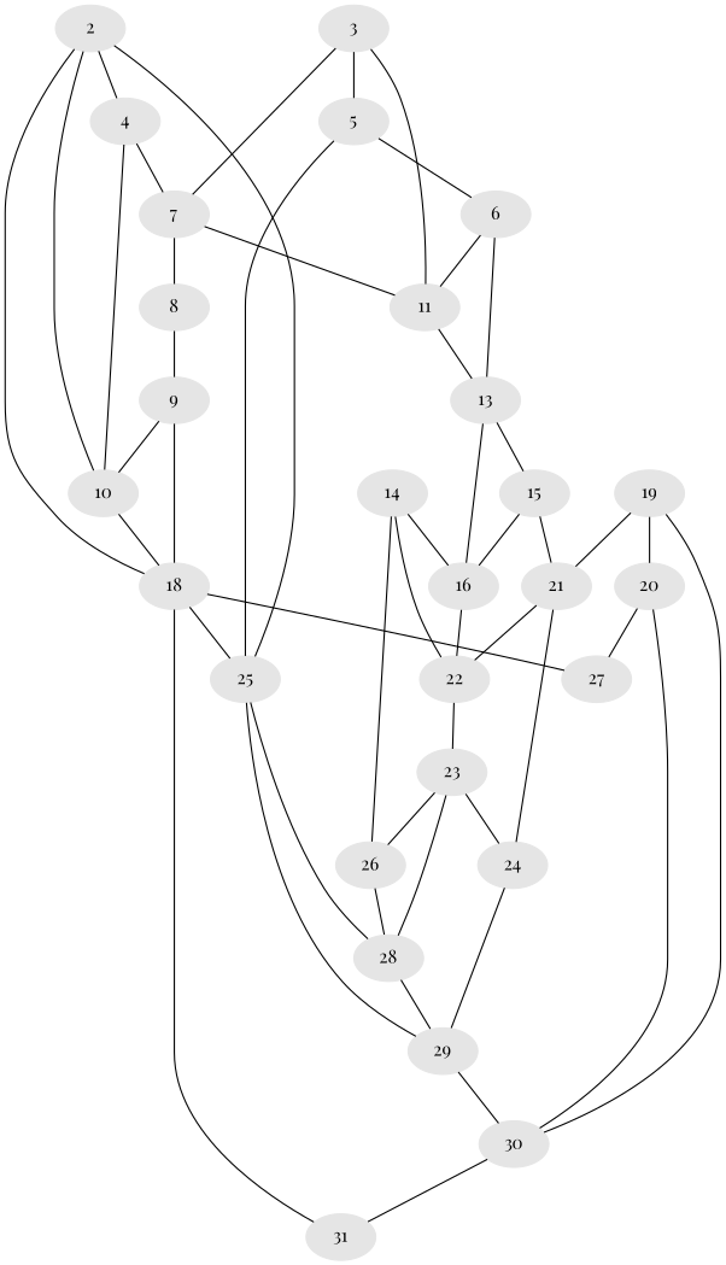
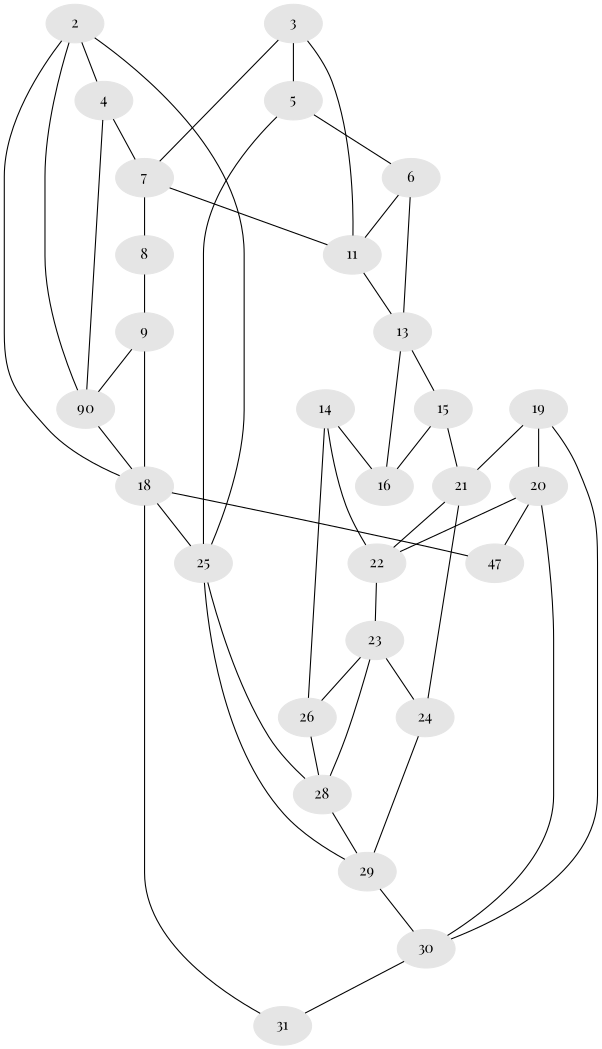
  graph {
    fontname="Playfair Display"
    node [color=gray90 fontname="Playfair Display" style=filled]
    edge [fontname="Playfair Display" weight=1.0]
    3
    5
    7
    11
    25
    28
    29
    2
    4
-   10
+   10 [label=90]
    18
-   27
+   27 [label=47]
    31
    6
    8
    13
    15
    16
    9
    26
    21
    22
    14
    23
    24
    20
    30
    19
    3 -- 5
    3 -- 7
    3 -- 11
    5 -- 25
    5 -- 6
    7 -- 11
    7 -- 8
    11 -- 13
    25 -- 28
    25 -- 29
    28 -- 29
    29 -- 30
    2 -- 25
    2 -- 4
    2 -- 10
    2 -- 18
    4 -- 7
    4 -- 10
    10 -- 18
    18 -- 25
    18 -- 27
    18 -- 31
    6 -- 11
    6 -- 13
    8 -- 9
    13 -- 15
    13 -- 16
    15 -- 16
    15 -- 21
-   16 -- 22
+   20 -- 22
    9 -- 10
    9 -- 18
    26 -- 28
    21 -- 22
    21 -- 24
    22 -- 23
    14 -- 16
    14 -- 26
    14 -- 22
    23 -- 28
    23 -- 26
    23 -- 24
    24 -- 29
    20 -- 27 [weight=2.0]
    20 -- 30
    30 -- 31
    19 -- 21
    19 -- 20
    19 -- 30
  }
